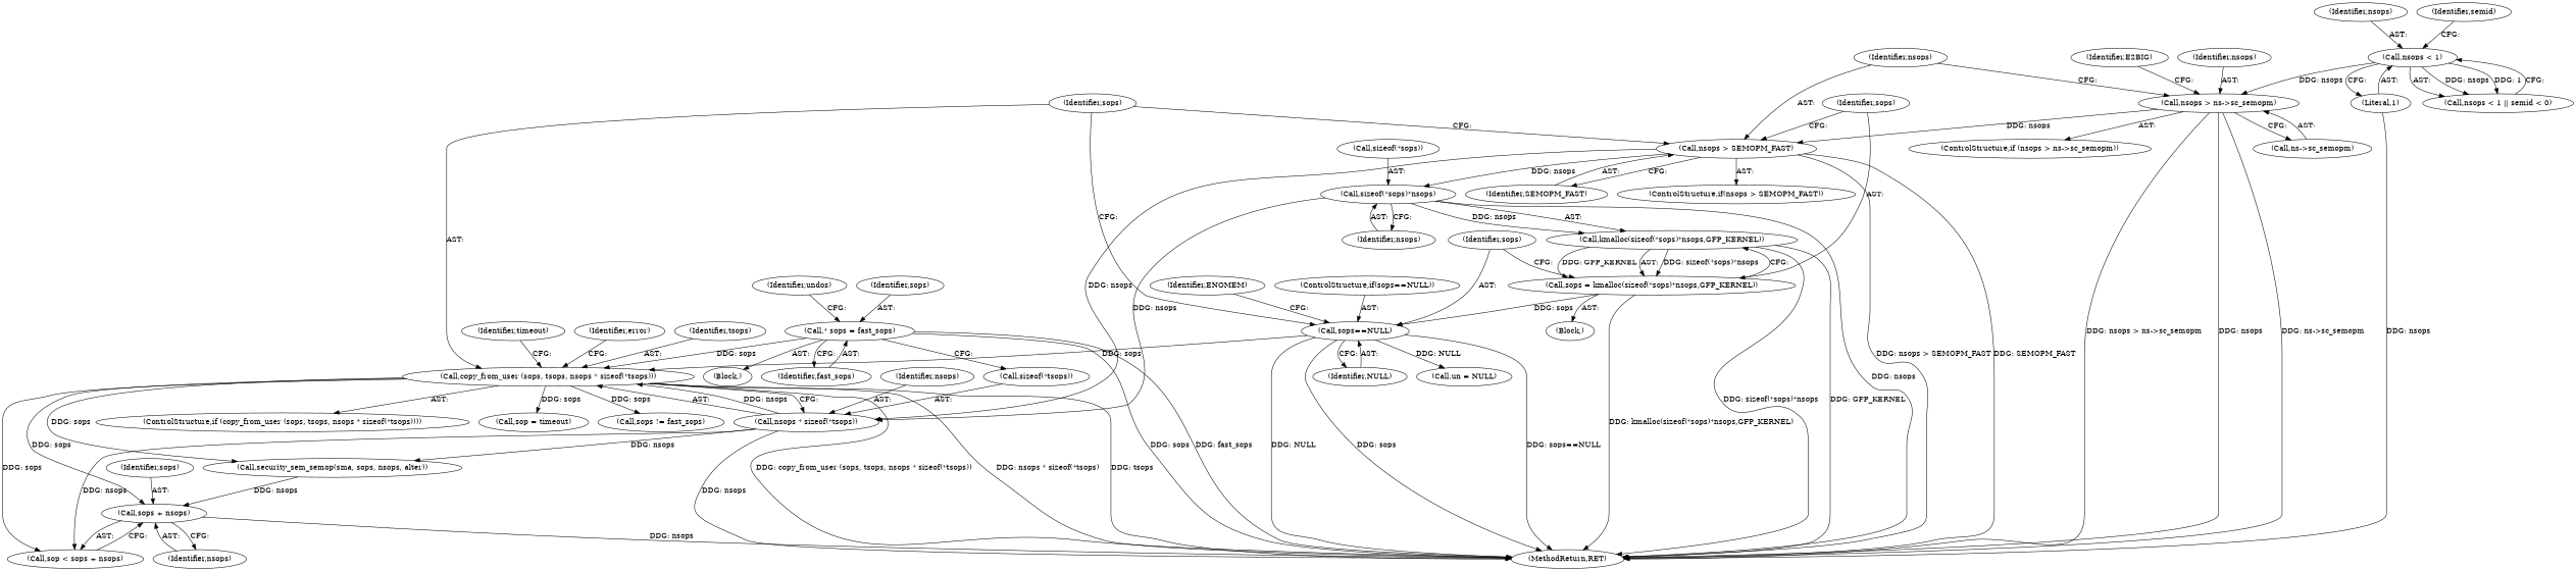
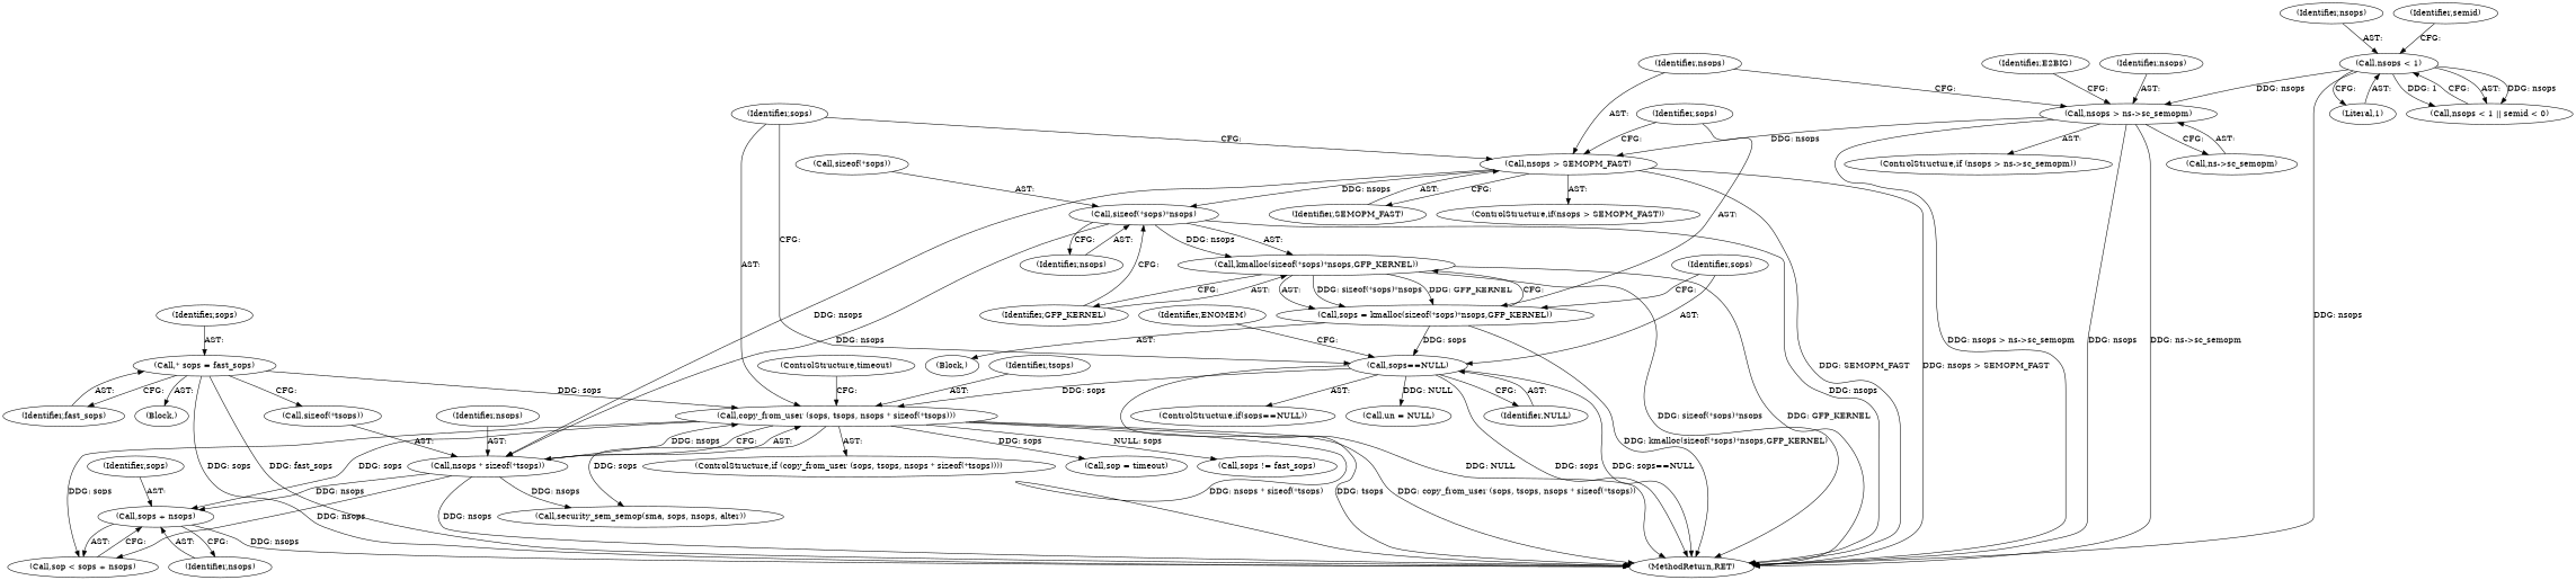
  digraph {
    n1 [label="(Call,sops + nsops)"]
    n2 [label="(Call,sop < sops + nsops)"]
    n3 [label="(Identifier,nsops)"]
    n4 [label="(MethodReturn,RET)"]
    n5 [label="(Call,copy_from_user (sops, tsops, nsops * sizeof(*tsops)))"]
    n6 [label="(Call,nsops * sizeof(*tsops))"]
    n7 [label="(ControlStructure,if (copy_from_user (sops, tsops, nsops * sizeof(*tsops))))"]
    n8 [label="(Call,sop = timeout)"]
    n9 [label="(Call,sops != fast_sops)"]
    n10 [label="(Call,security_sem_semop(sma, sops, nsops, alter))"]
    n11 [label="(Call,* sops = fast_sops)"]
    n12 [label="(Identifier,fast_sops)"]
    n13 [label="(Block,)"]
    n14 [label="(Call,sizeof(*tsops))"]
    n15 [label="(Call,sops==NULL)"]
    n16 [label="(Identifier,NULL)"]
    n17 [label="(ControlStructure,if(sops==NULL))"]
    n18 [label="(Call,un = NULL)"]
    n19 [label="(Call,sops = kmalloc(sizeof(*sops)*nsops,GFP_KERNEL))"]
    n20 [label="(Call,kmalloc(sizeof(*sops)*nsops,GFP_KERNEL))"]
    n21 [label="(Block,)"]
+   n22 [label="(Identifier,GFP_KERNEL)"]
    n23 [label="(Call,sizeof(*sops)*nsops)"]
    n24 [label="(Identifier,nsops)"]
    n25 [label="(Call,nsops > SEMOPM_FAST)"]
    n26 [label="(Identifier,SEMOPM_FAST)"]
    n27 [label="(ControlStructure,if(nsops > SEMOPM_FAST))"]
    n28 [label="(Call,nsops > ns->sc_semopm)"]
    n29 [label="(Call,ns->sc_semopm)"]
    n30 [label="(ControlStructure,if (nsops > ns->sc_semopm))"]
    n31 [label="(Call,nsops < 1)"]
    n32 [label="(Call,nsops < 1 || semid < 0)"]
    n33 [label="(Literal,1)"]
    n34 [label="(Identifier,sops)"]
    n35 [label="(Identifier,sops)"]
    n36 [label="(Identifier,ENOMEM)"]
-   n37 [label="(Identifier,timeout)"]
+   n37 [label="(ControlStructure,timeout)"]
    n38 [label="(Identifier,nsops)"]
-   n39 [label="(Identifier,undos)"]
    n40 [label="(Identifier,sops)"]
-   n41 [label="(Identifier,error)"]
    n42 [label="(Identifier,sops)"]
    n43 [label="(Identifier,tsops)"]
    n44 [label="(Identifier,nsops)"]
    n45 [label="(Identifier,E2BIG)"]
    n46 [label="(Identifier,sops)"]
    n47 [label="(Call,sizeof(*sops))"]
    n48 [label="(Identifier,nsops)"]
    n49 [label="(Identifier,nsops)"]
    n50 [label="(Identifier,semid)"]
    n1 -> n2 [label="AST: "]
    n1 -> n3 [label="CFG: "]
    n1 -> n4 [label="DDG: nsops"]
    n2 -> n1 [label="CFG: "]
    n3 -> n1 [label="AST: "]
    n5 -> n1 [label="DDG: sops"]
    n5 -> n2 [label="DDG: sops"]
    n5 -> n4 [label="DDG: nsops * sizeof(*tsops)"]
    n5 -> n4 [label="DDG: tsops"]
    n5 -> n4 [label="DDG: copy_from_user (sops, tsops, nsops * sizeof(*tsops))"]
    n5 -> n6 [label="CFG: "]
    n5 -> n7 [label="AST: "]
    n5 -> n8 [label="DDG: sops"]
-   n5 -> n9 [label="DDG: sops"]
+   n5 -> n9 [label="NULL: sops"]
    n5 -> n10 [label="DDG: sops"]
-   n10 -> n1 [label="DDG: nsops"]
+   n6 -> n1 [label="DDG: nsops"]
    n6 -> n2 [label="DDG: nsops"]
    n6 -> n4 [label="DDG: nsops"]
    n6 -> n5 [label="AST: "]
    n6 -> n5 [label="DDG: nsops"]
    n6 -> n10 [label="DDG: nsops"]
    n11 -> n4 [label="DDG: fast_sops"]
    n11 -> n4 [label="DDG: sops"]
    n11 -> n5 [label="DDG: sops"]
    n11 -> n12 [label="CFG: "]
    n11 -> n13 [label="AST: "]
    n11 -> n14 [label="CFG: "]
    n12 -> n11 [label="AST: "]
    n14 -> n6 [label="AST: "]
    n15 -> n4 [label="DDG: sops==NULL"]
    n15 -> n4 [label="DDG: NULL"]
    n15 -> n4 [label="DDG: sops"]
    n15 -> n5 [label="DDG: sops"]
    n15 -> n16 [label="CFG: "]
-   n17 -> n15 [label="AST: "]
+   n15 -> n17 [label="AST: "]
    n15 -> n18 [label="DDG: NULL"]
    n16 -> n15 [label="AST: "]
    n19 -> n4 [label="DDG: kmalloc(sizeof(*sops)*nsops,GFP_KERNEL)"]
    n19 -> n15 [label="DDG: sops"]
    n19 -> n20 [label="CFG: "]
    n19 -> n21 [label="AST: "]
    n20 -> n4 [label="DDG: GFP_KERNEL"]
    n20 -> n4 [label="DDG: sizeof(*sops)*nsops"]
    n20 -> n19 [label="AST: "]
    n20 -> n19 [label="DDG: sizeof(*sops)*nsops"]
    n20 -> n19 [label="DDG: GFP_KERNEL"]
+   n20 -> n22 [label="CFG: "]
+   n22 -> n20 [label="AST: "]
+   n22 -> n23 [label="CFG: "]
    n23 -> n4 [label="DDG: nsops"]
    n23 -> n6 [label="DDG: nsops"]
    n23 -> n20 [label="AST: "]
    n23 -> n20 [label="DDG: nsops"]
    n23 -> n24 [label="CFG: "]
    n24 -> n23 [label="AST: "]
    n25 -> n4 [label="DDG: SEMOPM_FAST"]
    n25 -> n4 [label="DDG: nsops > SEMOPM_FAST"]
    n25 -> n6 [label="DDG: nsops"]
    n25 -> n23 [label="DDG: nsops"]
    n25 -> n26 [label="CFG: "]
    n25 -> n27 [label="AST: "]
    n26 -> n25 [label="AST: "]
    n28 -> n4 [label="DDG: nsops > ns->sc_semopm"]
    n28 -> n4 [label="DDG: nsops"]
    n28 -> n4 [label="DDG: ns->sc_semopm"]
    n28 -> n25 [label="DDG: nsops"]
    n28 -> n29 [label="CFG: "]
    n28 -> n30 [label="AST: "]
    n29 -> n28 [label="AST: "]
-   n33 -> n4 [label="DDG: nsops"]
+   n31 -> n4 [label="DDG: nsops"]
    n31 -> n28 [label="DDG: nsops"]
    n31 -> n32 [label="AST: "]
    n31 -> n32 [label="DDG: nsops"]
    n31 -> n32 [label="DDG: 1"]
    n31 -> n33 [label="CFG: "]
    n32 -> n31 [label="CFG: "]
    n33 -> n31 [label="AST: "]
    n34 -> n5 [label="AST: "]
    n34 -> n15 [label="CFG: "]
    n34 -> n25 [label="CFG: "]
    n35 -> n19 [label="AST: "]
    n35 -> n25 [label="CFG: "]
    n36 -> n15 [label="CFG: "]
    n37 -> n5 [label="CFG: "]
    n38 -> n25 [label="AST: "]
    n38 -> n28 [label="CFG: "]
-   n39 -> n11 [label="CFG: "]
    n40 -> n11 [label="AST: "]
-   n41 -> n5 [label="CFG: "]
    n42 -> n1 [label="AST: "]
    n43 -> n5 [label="AST: "]
    n44 -> n31 [label="AST: "]
    n45 -> n28 [label="CFG: "]
    n46 -> n15 [label="AST: "]
    n46 -> n19 [label="CFG: "]
    n47 -> n23 [label="AST: "]
    n48 -> n6 [label="AST: "]
    n49 -> n28 [label="AST: "]
    n50 -> n31 [label="CFG: "]
  }
